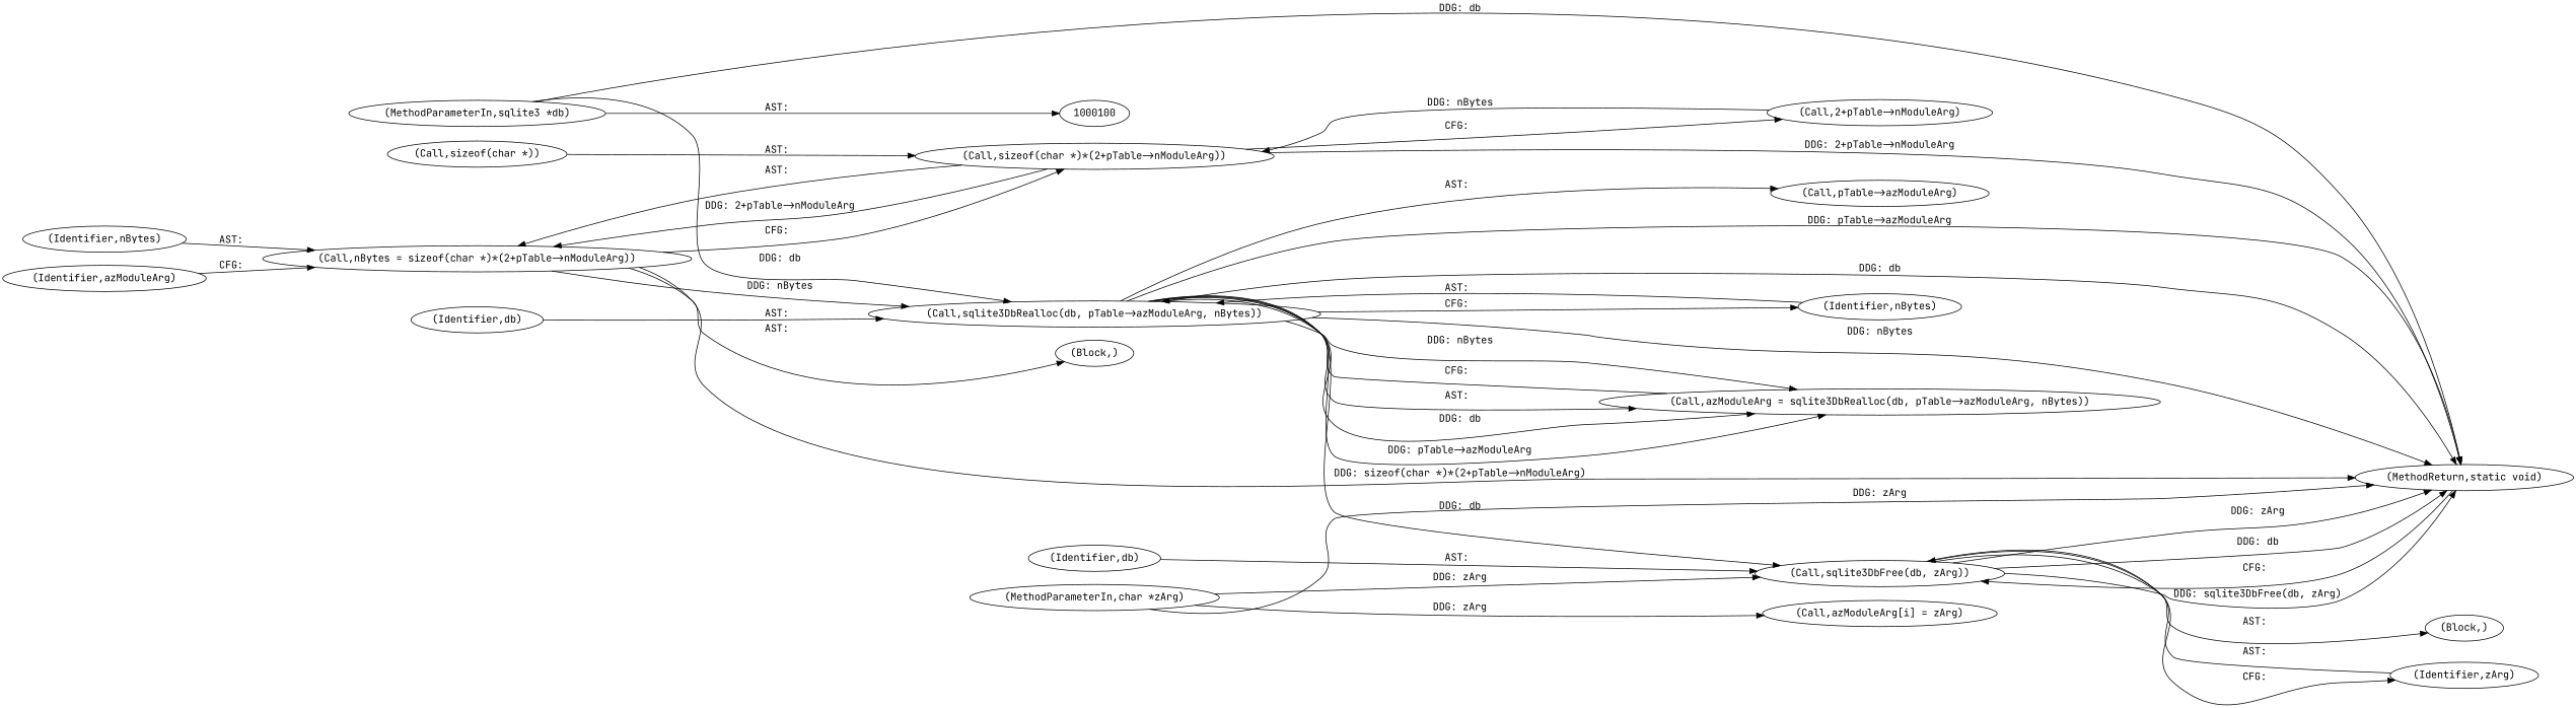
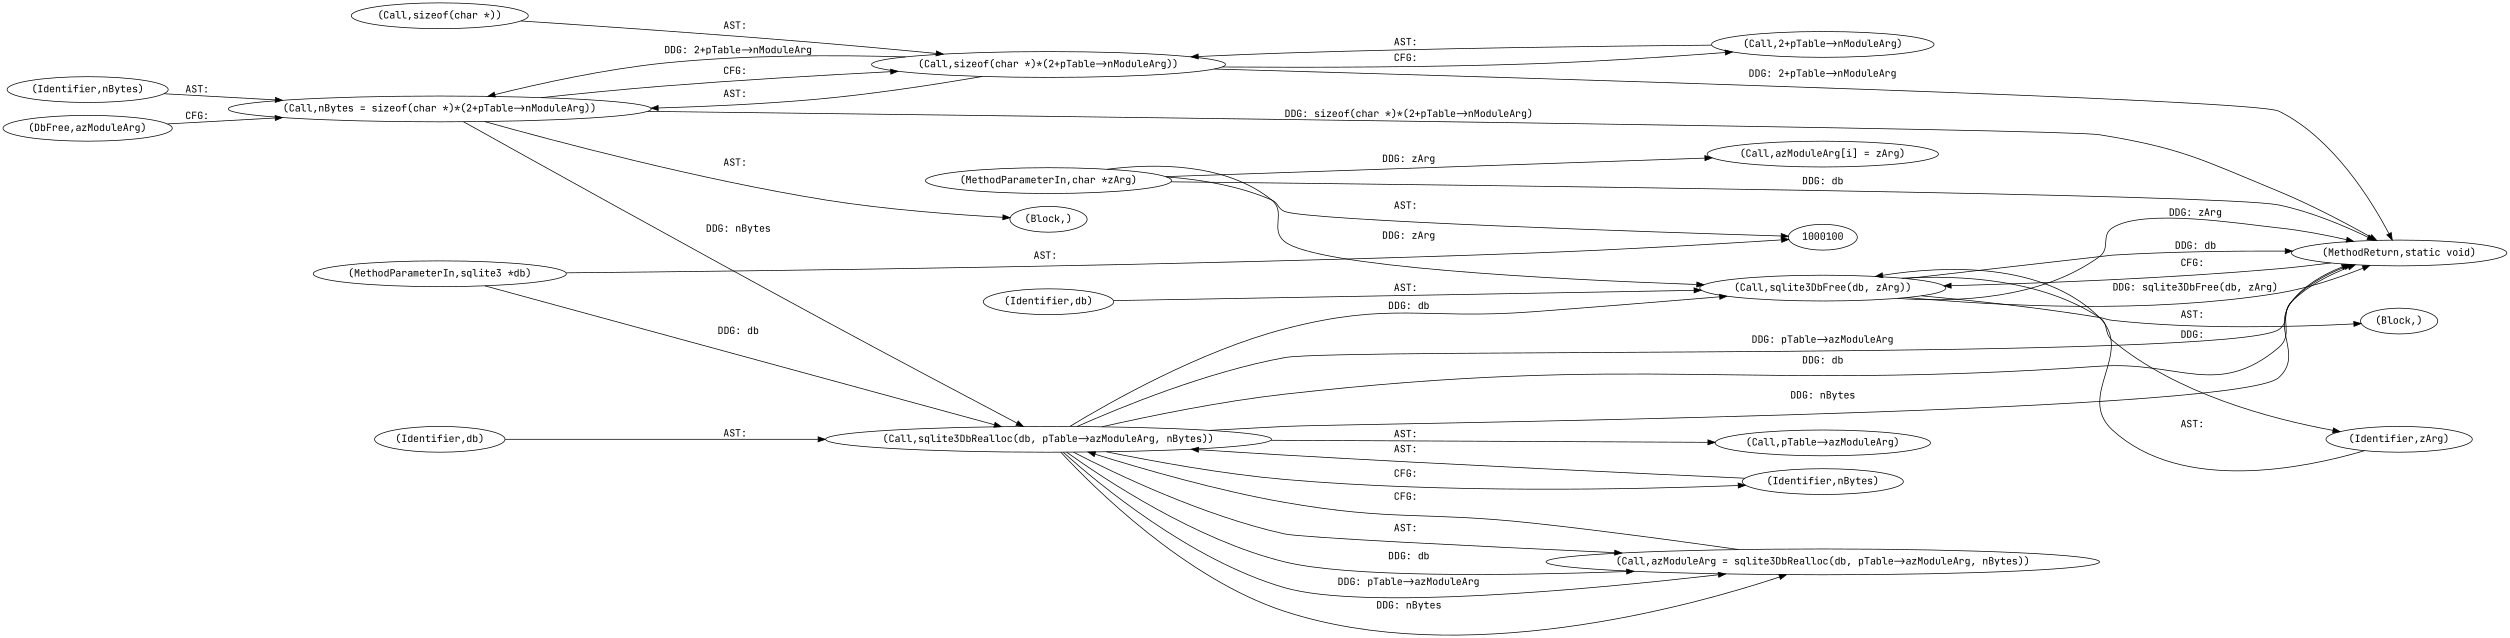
  digraph {
    fontname="JetBrains Mono"
    rankdir=LR
    node [fontname="JetBrains Mono"]
    edge [fontname="JetBrains Mono"]
    n1 [label="(Call,sqlite3DbFree(db, zArg))"]
    n2 [label="(MethodReturn,static void)"]
    n3 [label="(Block,)"]
    n4 [label="(Identifier,zArg)"]
    n5 [label="(Call,sqlite3DbRealloc(db, pTable->azModuleArg, nBytes))"]
    n6 [label="(Identifier,nBytes)"]
    n7 [label="(Call,azModuleArg = sqlite3DbRealloc(db, pTable->azModuleArg, nBytes))"]
    n8 [label="(Call,pTable->azModuleArg)"]
    n9 [label="(MethodParameterIn,sqlite3 *db)"]
    1000100
    n11 [label="(Call,nBytes = sizeof(char *)*(2+pTable->nModuleArg))"]
    n12 [label="(Call,sizeof(char *)*(2+pTable->nModuleArg))"]
    n13 [label="(Block,)"]
    n14 [label="(Call,2+pTable->nModuleArg)"]
    n15 [label="(MethodParameterIn,char *zArg)"]
    n16 [label="(Call,azModuleArg[i] = zArg)"]
    n17 [label="(Call,sizeof(char *))"]
    n18 [label="(Identifier,nBytes)"]
    n19 [label="(Identifier,db)"]
-   n20 [label="(Identifier,azModuleArg)"]
+   n20 [label="(DbFree,azModuleArg)"]
    n21 [label="(Identifier,db)"]
    n1 -> n2 [label="DDG: sqlite3DbFree(db, zArg)"]
    n1 -> n2 [label="DDG: zArg"]
    n1 -> n2 [label="DDG: db"]
    n1 -> n3 [label="AST: "]
-   n1 -> n4 [label="CFG: "]
+   n1 -> n4 [label="DDG: "]
    n2 -> n1 [label="CFG: "]
    n4 -> n1 [label="AST: "]
    n5 -> n1 [label="DDG: db"]
    n5 -> n2 [label="DDG: pTable->azModuleArg"]
    n5 -> n2 [label="DDG: db"]
    n5 -> n2 [label="DDG: nBytes"]
    n5 -> n6 [label="CFG: "]
    n5 -> n7 [label="AST: "]
    n5 -> n7 [label="DDG: db"]
    n5 -> n7 [label="DDG: pTable->azModuleArg"]
    n5 -> n7 [label="DDG: nBytes"]
    n5 -> n8 [label="AST: "]
    n6 -> n5 [label="AST: "]
    n7 -> n5 [label="CFG: "]
-   n9 -> n2 [label="DDG: db"]
    n9 -> n5 [label="DDG: db"]
    n9 -> 1000100 [label="AST: "]
    n11 -> n2 [label="DDG: sizeof(char *)*(2+pTable->nModuleArg)"]
    n11 -> n5 [label="DDG: nBytes"]
    n11 -> n12 [label="CFG: "]
    n11 -> n13 [label="AST: "]
    n12 -> n2 [label="DDG: 2+pTable->nModuleArg"]
    n12 -> n11 [label="AST: "]
    n12 -> n11 [label="DDG: 2+pTable->nModuleArg"]
    n12 -> n14 [label="CFG: "]
-   n14 -> n12 [label="DDG: nBytes"]
+   n14 -> n12 [label="AST: "]
    n15 -> n1 [label="DDG: zArg"]
-   n15 -> n2 [label="DDG: zArg"]
+   n15 -> n2 [label="DDG: db"]
+   n15 -> 1000100 [label="AST: "]
    n15 -> n16 [label="DDG: zArg"]
    n17 -> n12 [label="AST: "]
    n18 -> n11 [label="AST: "]
    n19 -> n5 [label="AST: "]
    n20 -> n11 [label="CFG: "]
    n21 -> n1 [label="AST: "]
  }
